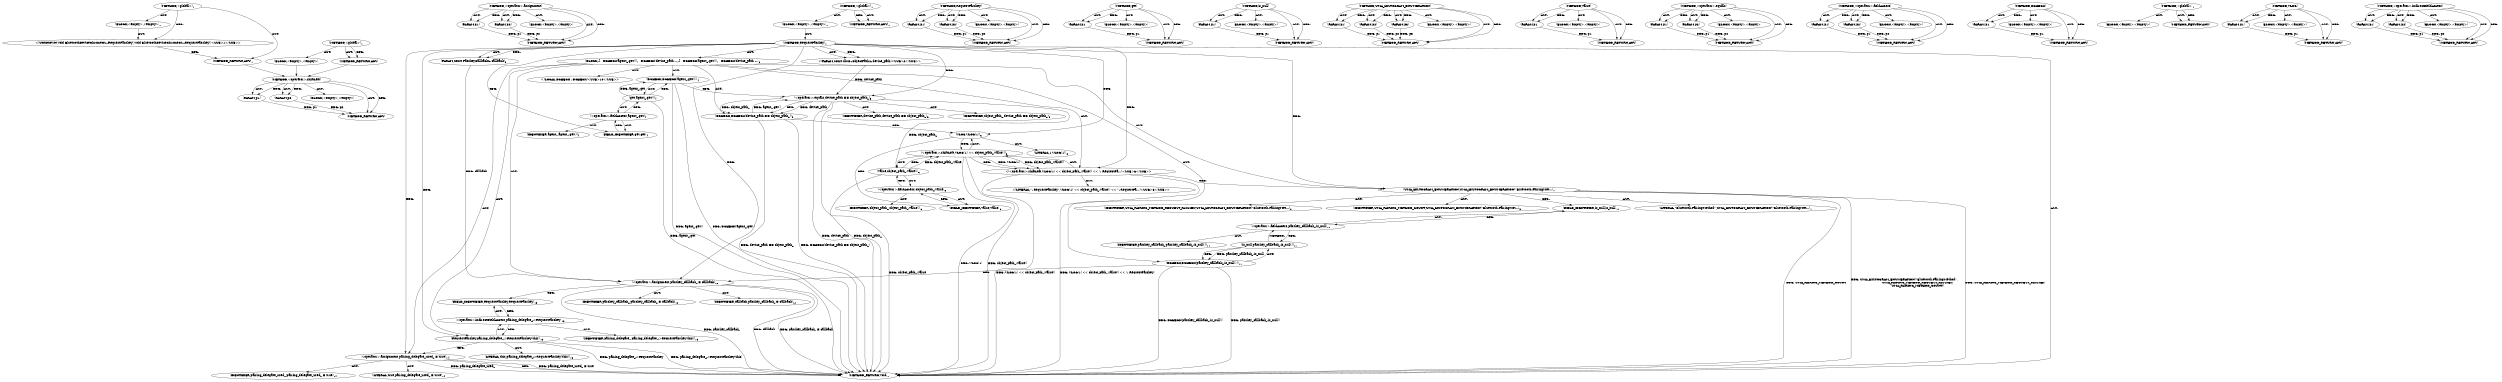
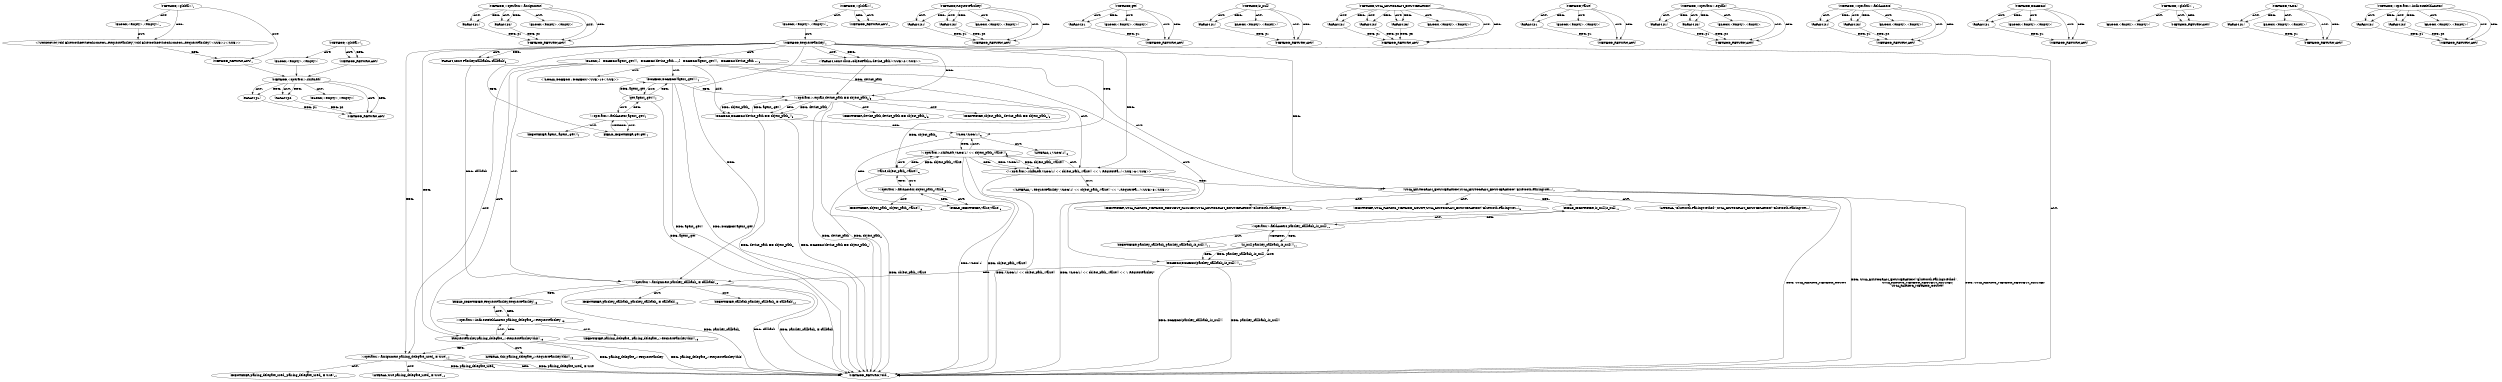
  digraph {
    n1 [label=<(METHOD,&lt;operator&gt;.shiftLeft)>]
    n2 [label=<(PARAM,p1)>]
    n3 [label=<(PARAM,p2)>]
    n4 [label=<(BLOCK,&lt;empty&gt;,&lt;empty&gt;)>]
    n5 [label=<(METHOD_RETURN,ANY)>]
    n6 [label=<(METHOD,&lt;operator&gt;.assignment)>]
    n7 [label=<(PARAM,p1)>]
    n8 [label=<(PARAM,p2)>]
    n9 [label=<(BLOCK,&lt;empty&gt;,&lt;empty&gt;)>]
    n10 [label=<(METHOD_RETURN,ANY)>]
    n11 [label=<(METHOD,&lt;global&gt;)<SUB>1</SUB>>]
    n12 [label=<(BLOCK,&lt;empty&gt;,&lt;empty&gt;)<SUB>1</SUB>>]
    n13 [label=<(METHOD_RETURN,ANY)<SUB>1</SUB>>]
    n14 [label=<(METHOD,RequestPasskey)<SUB>1</SUB>>]
    n15 [label="<(PARAM,const dbus::ObjectPath&amp; device_path)<SUB>2</SUB>>"]
    n16 [label=<(PARAM,const PasskeyCallback&amp; callback)<SUB>3</SUB>>]
    n17 [label=<(BLOCK,{   DCHECK(agent_.get());   DCHECK(device_path ...,{   DCHECK(agent_.get());   DCHECK(device_path ...)<SUB>3</SUB>>]
    n18 [label=<(FIELD_IDENTIFIER,get,get)<SUB>4</SUB>>]
    n19 [label=<(&lt;operator&gt;.equals,device_path == object_path_)<SUB>5</SUB>>]
    n20 [label="<(&lt;operator&gt;.shiftLeft,VLOG(1) &lt;&lt; object_path_.value() &lt;&lt; &quot;: RequestPa...)<SUB>6</SUB>>"]
    n21 [label=<(VLOG,VLOG(1))<SUB>6</SUB>>]
    n22 [label=<(UMA_HISTOGRAM_ENUMERATION,UMA_HISTOGRAM_ENUMERATION(&quot;Bluetooth.PairingMet...)<SUB>7</SUB>>]
    n23 [label=<(&lt;operator&gt;.assignment,passkey_callback_ = callback)<SUB>12</SUB>>]
    n24 [label=<(RequestPasskey,pairing_delegate_-&gt;RequestPasskey(this))<SUB>13</SUB>>]
    n25 [label=<(&lt;operator&gt;.assignment,pairing_delegate_used_ = true)<SUB>14</SUB>>]
    n26 [label=<(METHOD_RETURN,void)<SUB>1</SUB>>]
    n27 [label=<(DCHECK,DCHECK(agent_.get()))<SUB>4</SUB>>]
    n28 [label=<(DCHECK,DCHECK(device_path == object_path_))<SUB>5</SUB>>]
    n29 [label="<(LOCAL,DCHECK : DCHECK)<SUB>10</SUB>>"]
    n30 [label=<(DCHECK,DCHECK(passkey_callback_.is_null()))<SUB>11</SUB>>]
    n31 [label=<(&lt;operator&gt;.fieldAccess,agent_.get)<SUB>4</SUB>>]
    n32 [label=<(IDENTIFIER,device_path,device_path == object_path_)<SUB>5</SUB>>]
    n33 [label=<(IDENTIFIER,object_path_,device_path == object_path_)<SUB>5</SUB>>]
    n34 [label=<(value,object_path_.value())<SUB>6</SUB>>]
    n35 [label=<(&lt;operator&gt;.shiftLeft,VLOG(1) &lt;&lt; object_path_.value())<SUB>6</SUB>>]
    n36 [label="<(LITERAL,&quot;: RequestPasskey&quot;,VLOG(1) &lt;&lt; object_path_.value() &lt;&lt; &quot;: RequestPa...)<SUB>6</SUB>>"]
    n37 [label=<(LITERAL,1,VLOG(1))<SUB>6</SUB>>]
    n38 [label=<(FIELD_IDENTIFIER,value,value)<SUB>6</SUB>>]
    n39 [label=<(LITERAL,&quot;Bluetooth.PairingMethod&quot;,UMA_HISTOGRAM_ENUMERATION(&quot;Bluetooth.PairingMet...)<SUB>7</SUB>>]
    n40 [label=<(IDENTIFIER,UMA_PAIRING_METHOD_REQUEST_PASSKEY,UMA_HISTOGRAM_ENUMERATION(&quot;Bluetooth.PairingMet...)<SUB>8</SUB>>]
    n41 [label=<(IDENTIFIER,UMA_PAIRING_METHOD_COUNT,UMA_HISTOGRAM_ENUMERATION(&quot;Bluetooth.PairingMet...)<SUB>9</SUB>>]
    n42 [label=<(FIELD_IDENTIFIER,is_null,is_null)<SUB>11</SUB>>]
    n43 [label=<(IDENTIFIER,passkey_callback_,passkey_callback_ = callback)<SUB>12</SUB>>]
    n44 [label=<(IDENTIFIER,callback,passkey_callback_ = callback)<SUB>12</SUB>>]
    n45 [label=<(FIELD_IDENTIFIER,RequestPasskey,RequestPasskey)<SUB>13</SUB>>]
    n46 [label=<(&lt;operator&gt;.indirectFieldAccess,pairing_delegate_-&gt;RequestPasskey)<SUB>13</SUB>>]
    n47 [label=<(LITERAL,this,pairing_delegate_-&gt;RequestPasskey(this))<SUB>13</SUB>>]
    n48 [label=<(IDENTIFIER,pairing_delegate_used_,pairing_delegate_used_ = true)<SUB>14</SUB>>]
    n49 [label=<(LITERAL,true,pairing_delegate_used_ = true)<SUB>14</SUB>>]
    n50 [label=<(get,agent_.get())<SUB>4</SUB>>]
    n51 [label=<(is_null,passkey_callback_.is_null())<SUB>11</SUB>>]
    n52 [label=<(IDENTIFIER,agent_,agent_.get())<SUB>4</SUB>>]
    n53 [label=<(&lt;operator&gt;.fieldAccess,object_path_.value)<SUB>6</SUB>>]
    n54 [label=<(IDENTIFIER,object_path_,object_path_.value())<SUB>6</SUB>>]
    n55 [label=<(&lt;operator&gt;.fieldAccess,passkey_callback_.is_null)<SUB>11</SUB>>]
    n56 [label=<(IDENTIFIER,passkey_callback_,passkey_callback_.is_null())<SUB>11</SUB>>]
    n57 [label=<(IDENTIFIER,pairing_delegate_,pairing_delegate_-&gt;RequestPasskey(this))<SUB>13</SUB>>]
    n58 [label=<(METHOD,RequestPasskey)>]
    n59 [label=<(PARAM,p1)>]
    n60 [label=<(PARAM,p2)>]
    n61 [label=<(BLOCK,&lt;empty&gt;,&lt;empty&gt;)>]
    n62 [label=<(METHOD_RETURN,ANY)>]
    n63 [label=<(METHOD,get)>]
    n64 [label=<(PARAM,p1)>]
    n65 [label=<(BLOCK,&lt;empty&gt;,&lt;empty&gt;)>]
    n66 [label=<(METHOD_RETURN,ANY)>]
    n67 [label=<(METHOD,is_null)>]
    n68 [label=<(PARAM,p1)>]
    n69 [label=<(BLOCK,&lt;empty&gt;,&lt;empty&gt;)>]
    n70 [label=<(METHOD_RETURN,ANY)>]
    n71 [label=<(METHOD,UMA_HISTOGRAM_ENUMERATION)>]
    n72 [label=<(PARAM,p1)>]
    n73 [label=<(PARAM,p2)>]
    n74 [label=<(PARAM,p3)>]
    n75 [label=<(BLOCK,&lt;empty&gt;,&lt;empty&gt;)>]
    n76 [label=<(METHOD_RETURN,ANY)>]
    n77 [label=<(METHOD,value)>]
    n78 [label=<(PARAM,p1)>]
    n79 [label=<(BLOCK,&lt;empty&gt;,&lt;empty&gt;)>]
    n80 [label=<(METHOD_RETURN,ANY)>]
    n81 [label=<(METHOD,&lt;operator&gt;.equals)>]
    n82 [label=<(PARAM,p1)>]
    n83 [label=<(PARAM,p2)>]
    n84 [label=<(BLOCK,&lt;empty&gt;,&lt;empty&gt;)>]
    n85 [label=<(METHOD_RETURN,ANY)>]
    n86 [label=<(METHOD,&lt;operator&gt;.fieldAccess)>]
    n87 [label=<(PARAM,p1)>]
    n88 [label=<(PARAM,p2)>]
    n89 [label=<(BLOCK,&lt;empty&gt;,&lt;empty&gt;)>]
    n90 [label=<(METHOD_RETURN,ANY)>]
    n91 [label=<(METHOD,DCHECK)>]
    n92 [label=<(PARAM,p1)>]
    n93 [label=<(BLOCK,&lt;empty&gt;,&lt;empty&gt;)>]
    n94 [label=<(METHOD_RETURN,ANY)>]
    n95 [label=<(METHOD,&lt;global&gt;)<SUB>1</SUB>>]
    n96 [label=<(BLOCK,&lt;empty&gt;,&lt;empty&gt;)>]
    n97 [label=<(METHOD_RETURN,ANY)>]
    n98 [label=<(METHOD,VLOG)>]
    n99 [label=<(PARAM,p1)>]
    n100 [label=<(BLOCK,&lt;empty&gt;,&lt;empty&gt;)>]
    n101 [label=<(METHOD_RETURN,ANY)>]
    n102 [label=<(METHOD,&lt;operator&gt;.indirectFieldAccess)>]
    n103 [label=<(PARAM,p1)>]
    n104 [label=<(PARAM,p2)>]
    n105 [label=<(BLOCK,&lt;empty&gt;,&lt;empty&gt;)>]
    n106 [label=<(METHOD_RETURN,ANY)>]
    n107 [label=<(METHOD,&lt;global&gt;)<SUB>1</SUB>>]
    n108 [label=<(BLOCK,&lt;empty&gt;,&lt;empty&gt;)<SUB>1</SUB>>]
    n109 [label="<(UNKNOWN,void BluetoothDeviceChromeOS::RequestPasskey(,void BluetoothDeviceChromeOS::RequestPasskey()<SUB>1</SUB>>"]
    n110 [label=<(METHOD_RETURN,ANY)<SUB>1</SUB>>]
    n111 [label=<(METHOD,&lt;global&gt;)<SUB>1</SUB>>]
    n112 [label=<(BLOCK,&lt;empty&gt;,&lt;empty&gt;)>]
    n113 [label=<(METHOD_RETURN,ANY)>]
    n1 -> n2 [label="AST: "]
    n1 -> n2 [label="DDG: "]
    n1 -> n3 [label="AST: "]
    n1 -> n3 [label="DDG: "]
    n1 -> n4 [label="AST: "]
    n1 -> n5 [label="AST: "]
    n1 -> n5 [label="CFG: "]
    n2 -> n5 [label="DDG: p1"]
    n3 -> n5 [label="DDG: p2"]
    n6 -> n7 [label="AST: "]
    n6 -> n7 [label="DDG: "]
    n6 -> n8 [label="AST: "]
    n6 -> n8 [label="DDG: "]
    n6 -> n9 [label="AST: "]
    n6 -> n10 [label="AST: "]
    n6 -> n10 [label="CFG: "]
    n7 -> n10 [label="DDG: p1"]
    n8 -> n10 [label="DDG: p2"]
    n11 -> n12 [label="AST: "]
    n11 -> n13 [label="AST: "]
    n11 -> n13 [label="CFG: "]
    n12 -> n14 [label="AST: "]
    n14 -> n15 [label="AST: "]
    n14 -> n15 [label="DDG: "]
    n14 -> n16 [label="AST: "]
    n14 -> n16 [label="DDG: "]
    n14 -> n17 [label="AST: "]
    n14 -> n18 [label="CFG: "]
    n14 -> n19 [label="DDG: "]
    n14 -> n20 [label="DDG: "]
    n14 -> n21 [label="DDG: "]
    n14 -> n22 [label="DDG: "]
    n14 -> n23 [label="DDG: "]
    n14 -> n24 [label="DDG: "]
    n14 -> n25 [label="DDG: "]
    n14 -> n26 [label="AST: "]
    n15 -> n19 [label="DDG: device_path"]
    n16 -> n23 [label="DDG: callback"]
    n17 -> n20 [label="AST: "]
    n17 -> n22 [label="AST: "]
    n17 -> n23 [label="AST: "]
    n17 -> n24 [label="AST: "]
    n17 -> n25 [label="AST: "]
    n17 -> n27 [label="AST: "]
    n17 -> n28 [label="AST: "]
    n17 -> n29 [label="AST: "]
    n17 -> n30 [label="AST: "]
-   n18 -> n31 [label="CFG: "]
+   n18 -> n31 [label="METHOD: "]
    n19 -> n26 [label="DDG: device_path"]
    n19 -> n26 [label="DDG: object_path_"]
    n19 -> n28 [label="CFG: "]
    n19 -> n28 [label="DDG: device_path"]
    n19 -> n28 [label="DDG: object_path_"]
    n19 -> n32 [label="AST: "]
    n19 -> n33 [label="AST: "]
    n19 -> n34 [label="DDG: object_path_"]
    n20 -> n22 [label="CFG: "]
    n20 -> n26 [label="DDG: VLOG(1) &lt;&lt; object_path_.value()"]
    n20 -> n26 [label="DDG: VLOG(1) &lt;&lt; object_path_.value() &lt;&lt; &quot;: RequestPasskey&quot;"]
    n20 -> n35 [label="AST: "]
    n20 -> n36 [label="AST: "]
    n21 -> n35 [label="DDG: 1"]
    n21 -> n37 [label="AST: "]
    n21 -> n38 [label="CFG: "]
    n22 -> n26 [label="DDG: UMA_PAIRING_METHOD_COUNT"]
    n22 -> n26 [label="DDG: UMA_HISTOGRAM_ENUMERATION(&quot;Bluetooth.PairingMethod&quot;,\n                            UMA_PAIRING_METHOD_REQUEST_PASSKEY,\n                            UMA_PAIRING_METHOD_COUNT)"]
    n22 -> n26 [label="DDG: UMA_PAIRING_METHOD_REQUEST_PASSKEY"]
    n22 -> n39 [label="AST: "]
    n22 -> n40 [label="AST: "]
    n22 -> n41 [label="AST: "]
    n22 -> n42 [label="CFG: "]
    n23 -> n26 [label="DDG: passkey_callback_"]
    n23 -> n26 [label="DDG: callback"]
    n23 -> n26 [label="DDG: passkey_callback_ = callback"]
    n23 -> n43 [label="AST: "]
    n23 -> n44 [label="AST: "]
    n23 -> n45 [label="CFG: "]
    n24 -> n25 [label="CFG: "]
    n24 -> n26 [label="DDG: pairing_delegate_-&gt;RequestPasskey"]
    n24 -> n26 [label="DDG: pairing_delegate_-&gt;RequestPasskey(this)"]
    n24 -> n46 [label="AST: "]
    n24 -> n47 [label="AST: "]
    n25 -> n26 [label="CFG: "]
    n25 -> n26 [label="DDG: pairing_delegate_used_ = true"]
    n25 -> n26 [label="DDG: pairing_delegate_used_"]
    n25 -> n48 [label="AST: "]
    n25 -> n49 [label="AST: "]
    n27 -> n19 [label="CFG: "]
    n27 -> n26 [label="DDG: agent_.get()"]
    n27 -> n26 [label="DDG: DCHECK(agent_.get())"]
    n27 -> n50 [label="AST: "]
    n28 -> n19 [label="DDG: agent_.get()"]
    n28 -> n21 [label="CFG: "]
    n28 -> n26 [label="DDG: device_path == object_path_"]
    n28 -> n26 [label="DDG: DCHECK(device_path == object_path_)"]
    n30 -> n23 [label="CFG: "]
    n30 -> n26 [label="DDG: passkey_callback_.is_null()"]
    n30 -> n26 [label="DDG: DCHECK(passkey_callback_.is_null())"]
    n30 -> n51 [label="AST: "]
    n31 -> n18 [label="AST: "]
    n31 -> n50 [label="CFG: "]
    n31 -> n52 [label="AST: "]
    n34 -> n26 [label="DDG: object_path_.value"]
    n34 -> n35 [label="CFG: "]
    n34 -> n35 [label="DDG: object_path_.value"]
    n34 -> n53 [label="AST: "]
    n35 -> n20 [label="CFG: "]
    n35 -> n20 [label="DDG: VLOG(1)"]
    n35 -> n20 [label="DDG: object_path_.value()"]
    n35 -> n21 [label="AST: "]
    n35 -> n26 [label="DDG: VLOG(1)"]
    n35 -> n26 [label="DDG: object_path_.value()"]
    n35 -> n34 [label="AST: "]
    n38 -> n53 [label="CFG: "]
    n42 -> n55 [label="CFG: "]
    n45 -> n46 [label="CFG: "]
    n46 -> n24 [label="CFG: "]
    n46 -> n45 [label="AST: "]
    n46 -> n57 [label="AST: "]
    n50 -> n26 [label="DDG: agent_.get"]
    n50 -> n27 [label="CFG: "]
    n50 -> n27 [label="DDG: agent_.get"]
    n50 -> n31 [label="AST: "]
    n51 -> n30 [label="CFG: "]
    n51 -> n30 [label="DDG: passkey_callback_.is_null"]
    n51 -> n55 [label="METHOD: "]
    n53 -> n34 [label="CFG: "]
    n53 -> n38 [label="AST: "]
    n53 -> n54 [label="AST: "]
    n55 -> n42 [label="AST: "]
    n55 -> n51 [label="CFG: "]
    n55 -> n56 [label="AST: "]
    n58 -> n59 [label="AST: "]
    n58 -> n59 [label="DDG: "]
    n58 -> n60 [label="AST: "]
    n58 -> n60 [label="DDG: "]
    n58 -> n61 [label="AST: "]
    n58 -> n62 [label="AST: "]
    n58 -> n62 [label="CFG: "]
    n59 -> n62 [label="DDG: p1"]
    n60 -> n62 [label="DDG: p2"]
    n63 -> n64 [label="AST: "]
    n63 -> n64 [label="DDG: "]
    n63 -> n65 [label="AST: "]
    n63 -> n66 [label="AST: "]
    n63 -> n66 [label="CFG: "]
    n64 -> n66 [label="DDG: p1"]
    n67 -> n68 [label="AST: "]
    n67 -> n68 [label="DDG: "]
    n67 -> n69 [label="AST: "]
    n67 -> n70 [label="AST: "]
    n67 -> n70 [label="CFG: "]
    n68 -> n70 [label="DDG: p1"]
    n71 -> n72 [label="AST: "]
    n71 -> n72 [label="DDG: "]
    n71 -> n73 [label="AST: "]
    n71 -> n73 [label="DDG: "]
    n71 -> n74 [label="AST: "]
    n71 -> n74 [label="DDG: "]
    n71 -> n75 [label="AST: "]
    n71 -> n76 [label="AST: "]
    n71 -> n76 [label="CFG: "]
    n72 -> n76 [label="DDG: p1"]
    n73 -> n76 [label="DDG: p2"]
    n74 -> n76 [label="DDG: p3"]
    n77 -> n78 [label="AST: "]
    n77 -> n78 [label="DDG: "]
    n77 -> n79 [label="AST: "]
    n77 -> n80 [label="AST: "]
    n77 -> n80 [label="CFG: "]
    n78 -> n80 [label="DDG: p1"]
    n81 -> n82 [label="AST: "]
    n81 -> n82 [label="DDG: "]
    n81 -> n83 [label="AST: "]
    n81 -> n83 [label="DDG: "]
    n81 -> n84 [label="AST: "]
    n81 -> n85 [label="AST: "]
    n81 -> n85 [label="CFG: "]
    n82 -> n85 [label="DDG: p1"]
    n83 -> n85 [label="DDG: p2"]
    n86 -> n87 [label="AST: "]
    n86 -> n87 [label="DDG: "]
    n86 -> n88 [label="AST: "]
    n86 -> n88 [label="DDG: "]
    n86 -> n89 [label="AST: "]
    n86 -> n90 [label="AST: "]
    n86 -> n90 [label="CFG: "]
    n87 -> n90 [label="DDG: p1"]
    n88 -> n90 [label="DDG: p2"]
    n91 -> n92 [label="AST: "]
    n91 -> n92 [label="DDG: "]
    n91 -> n93 [label="AST: "]
    n91 -> n94 [label="AST: "]
    n91 -> n94 [label="CFG: "]
    n92 -> n94 [label="DDG: p1"]
    n95 -> n96 [label="AST: "]
    n95 -> n97 [label="AST: "]
    n95 -> n97 [label="CFG: "]
    n98 -> n99 [label="AST: "]
    n98 -> n99 [label="DDG: "]
    n98 -> n100 [label="AST: "]
    n98 -> n101 [label="AST: "]
    n98 -> n101 [label="CFG: "]
    n99 -> n101 [label="DDG: p1"]
    n102 -> n103 [label="AST: "]
    n102 -> n103 [label="DDG: "]
    n102 -> n104 [label="AST: "]
    n102 -> n104 [label="DDG: "]
    n102 -> n105 [label="AST: "]
    n102 -> n106 [label="AST: "]
    n102 -> n106 [label="CFG: "]
    n103 -> n106 [label="DDG: p1"]
    n104 -> n106 [label="DDG: p2"]
    n107 -> n108 [label="AST: "]
    n107 -> n109 [label="CFG: "]
    n107 -> n110 [label="AST: "]
    n108 -> n109 [label="AST: "]
    n109 -> n110 [label="CFG: "]
    n110 -> n1
    n111 -> n112 [label="AST: "]
    n111 -> n113 [label="AST: "]
    n111 -> n113 [label="CFG: "]
    n112 -> n1
    n113 -> n1
  }
